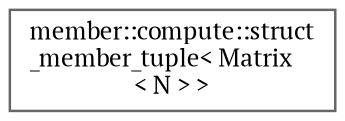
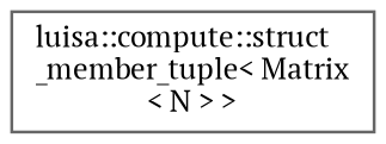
  digraph {
    rankdir=LR
    fontname="PT Serif"
-   n1 [color=grey40 fillcolor=white fontname="PT Serif" fontsize=10 height=0.2 label="member::compute::struct\l_member_tuple\< Matrix\l\< N \> \>" shape=box style=filled width=0.4]
+   n1 [color=grey40 fillcolor=white fontname="PT Serif" fontsize=10 height=0.2 label="luisa::compute::struct\l_member_tuple\< Matrix\l\< N \> \>" shape=box style=filled width=0.4]
  }
